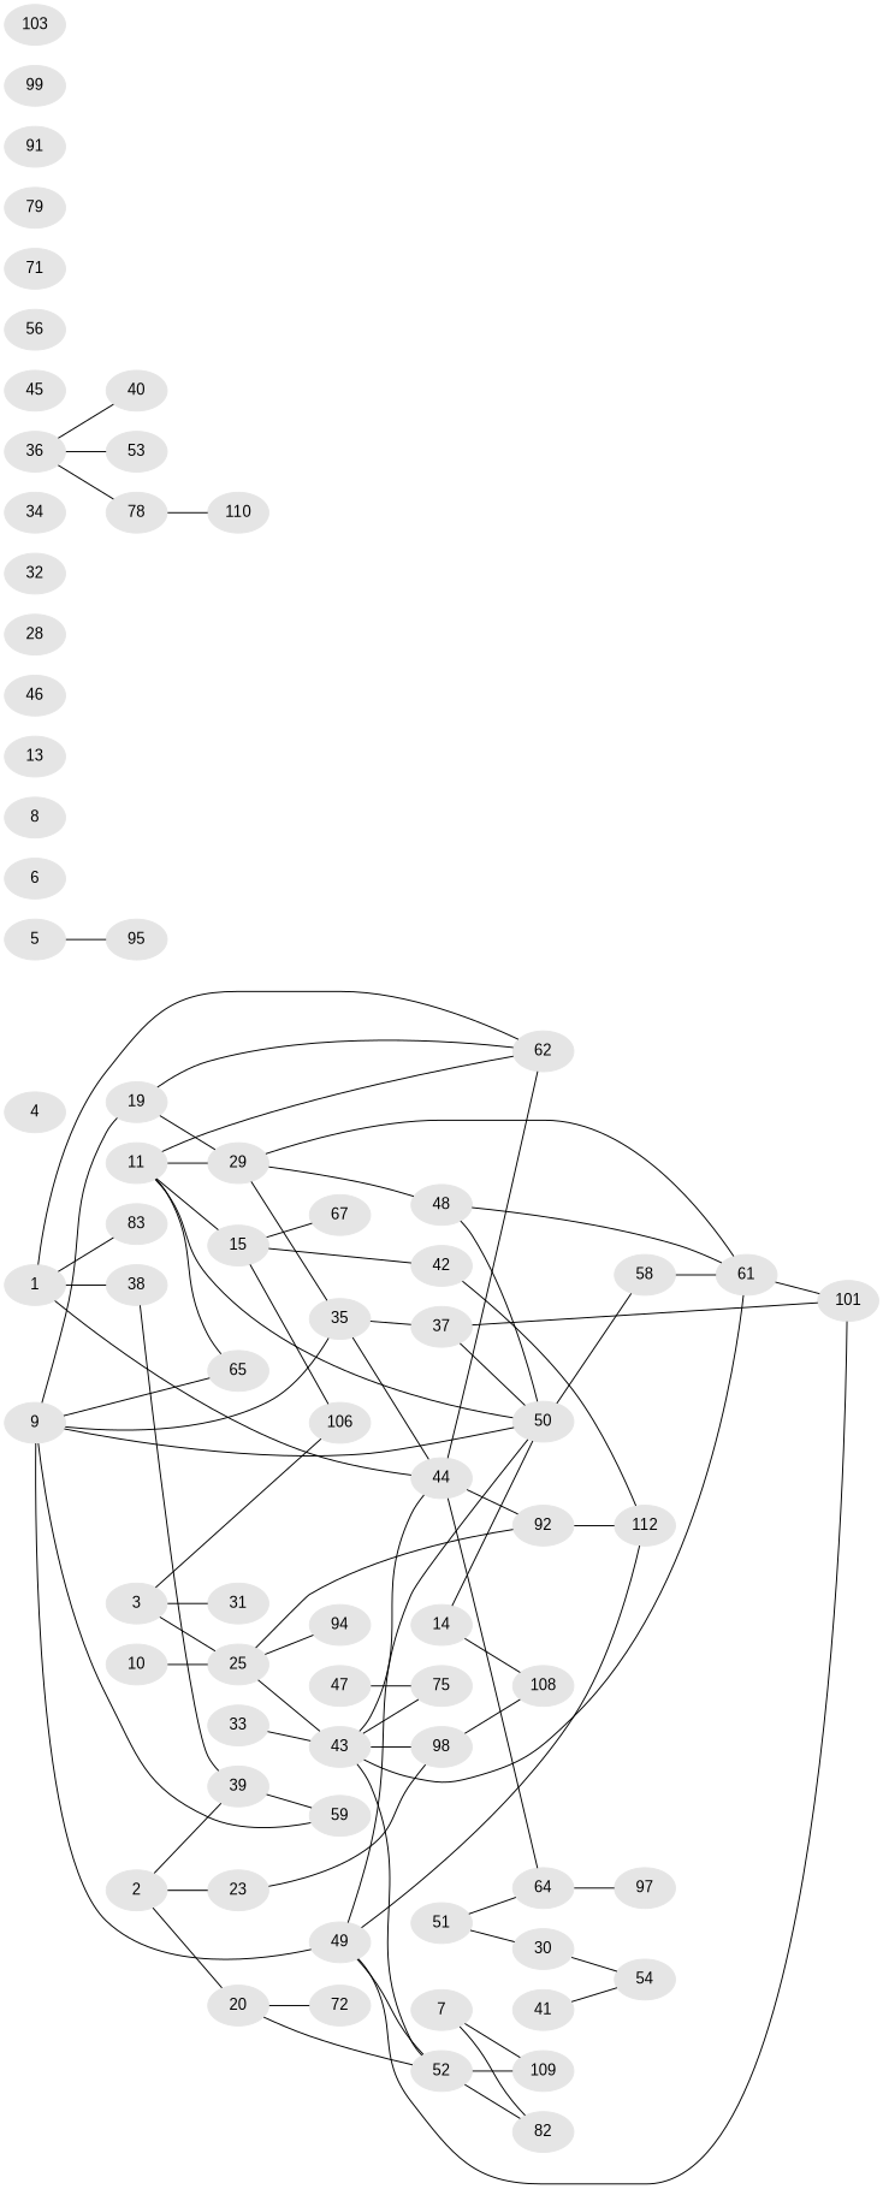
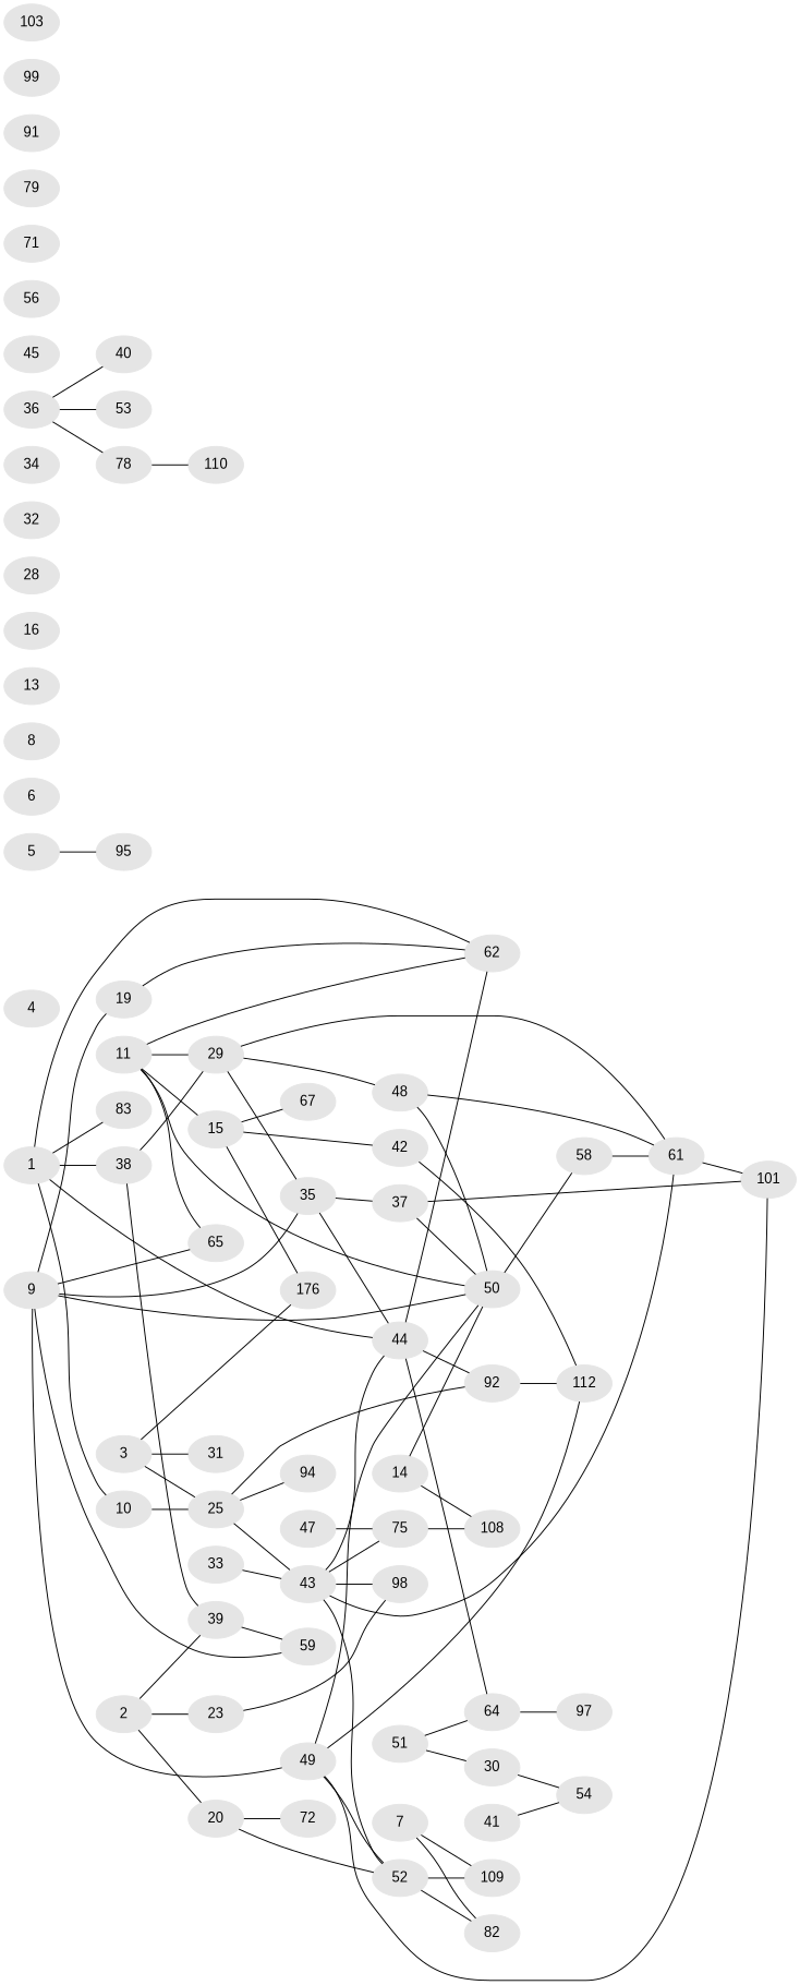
  graph {
    fontname="Liberation Sans"
    rankdir=LR
    node [color=gray90 fontname="Liberation Sans" style=filled]
    edge [fontname="Liberation Sans"]
    1 [super="+22"]
    10 [super="+90"]
    38
    44 [super="+100"]
    62 [super="+76"]
    83
    25 [super="+55"]
    39 [super="+107"]
    64 [super="+113"]
    92 [super="+93"]
    2 [super="+114"]
    23 [super="+24"]
    20 [super="+85"]
    98
    59
    3 [super="+86"]
    31 [super="+89"]
-   106
+   106 [label=176]
    43 [super="+51"]
    94
    33
    4
    5
    95
    6 [super="+26"]
    7 [super="+17"]
    82
    109
    8
    9 [super="+63"]
    19 [super="+70"]
    35
    49 [super="+69"]
    50 [super="+87"]
    65
    29 [super="+46"]
    37 [super="+88"]
    52 [super="+80"]
    101
    112
    58
    11 [super="+84"]
    15 [super="+27"]
    42 [super="+104"]
    67
    72
    48 [super="+60"]
    61 [super="+68"]
    13 [super="+81"]
    14
    108
-   16 [label=46]
+   16
    n53 [label=51 super="+57"]
    30 [super="+66"]
    54
    97
    75 [super="+96"]
    28
    32
    34
    36 [super="+77"]
    40 [super="+73"]
    53
    78
    110
    41
    47
    45
    56 [super="+102"]
    71
    79
    91
    99
    103
+   1 -- 10
    1 -- 38
    1 -- 44
    1 -- 62
    1 -- 83
    10 -- 25
    38 -- 39
    44 -- 62
    44 -- 64
    44 -- 92
    25 -- 92
    25 -- 43
    25 -- 94
    39 -- 59
    64 -- 97 [weight=2]
    92 -- 112
    2 -- 39
    2 -- 23
    2 -- 20
    23 -- 98
    20 -- 52
    20 -- 72
    3 -- 25
    3 -- 31
    3 -- 106
    43 -- 44
    43 -- 98
    43 -- 52
    43 -- 61
    43 -- 75
    33 -- 43
    5 -- 95
    7 -- 82
    7 -- 109
    9 -- 59
    9 -- 19 [weight=2]
    9 -- 35
    9 -- 49
    9 -- 50
    9 -- 65
    19 -- 62
-   19 -- 29
+   38 -- 29
    35 -- 44
    35 -- 37
    49 -- 50
    49 -- 52
    49 -- 101
    49 -- 112
    50 -- 58
    29 -- 35
    29 -- 48
    29 -- 61
    37 -- 50
    37 -- 101
    52 -- 82
    52 -- 109
    58 -- 61
    11 -- 62
    11 -- 50
    11 -- 65
    11 -- 29
    11 -- 15
    15 -- 106
    15 -- 42
    15 -- 67
    42 -- 112
    48 -- 50
    48 -- 61
    61 -- 101 [weight=2]
    14 -- 50
    14 -- 108
    n53 -- 64
    n53 -- 30
    30 -- 54
-   98 -- 108
+   75 -- 108
    36 -- 40
    36 -- 53
    36 -- 78
    78 -- 110
    41 -- 54
    47 -- 75
  }
